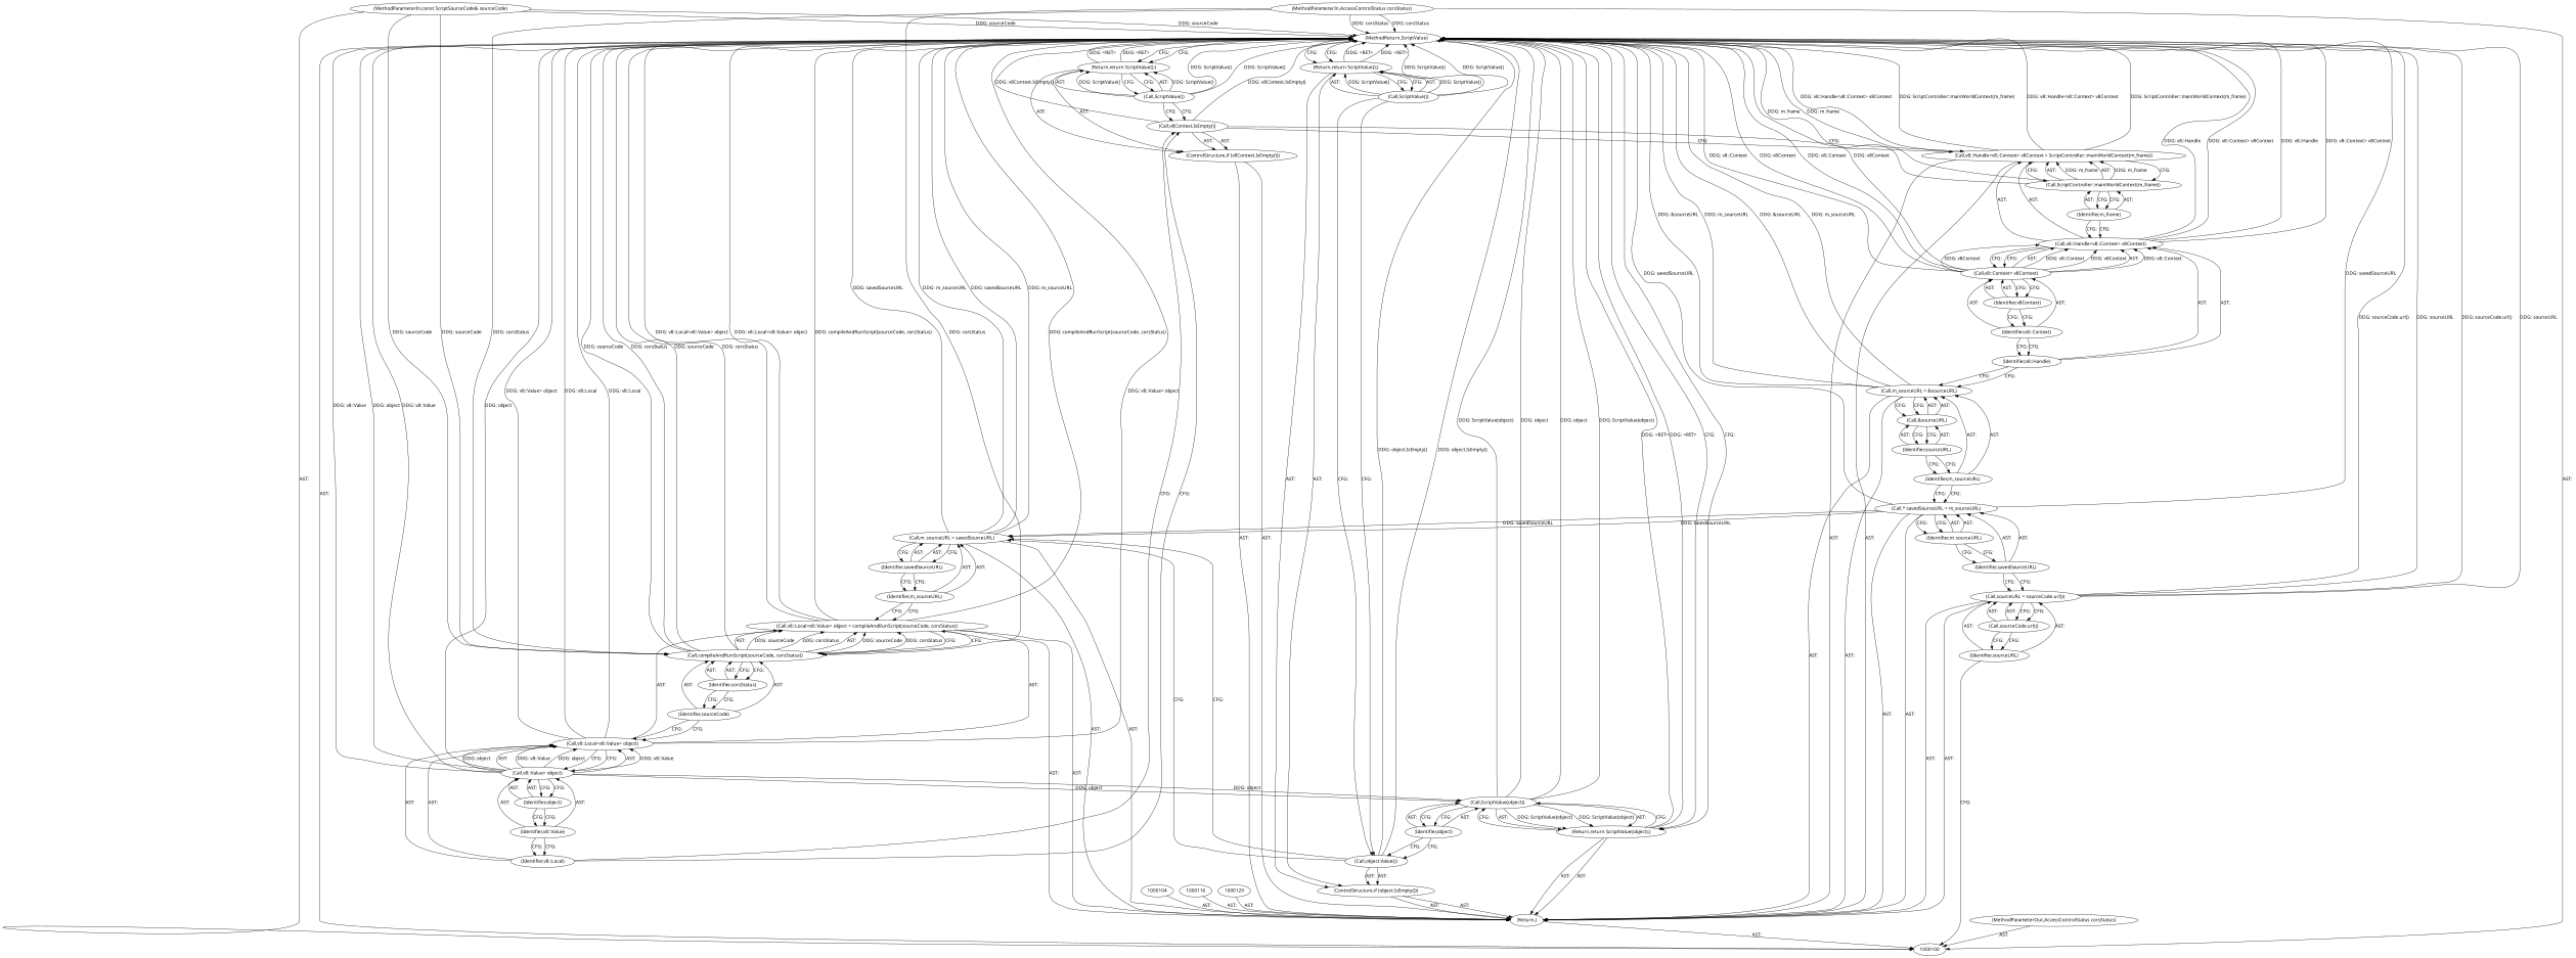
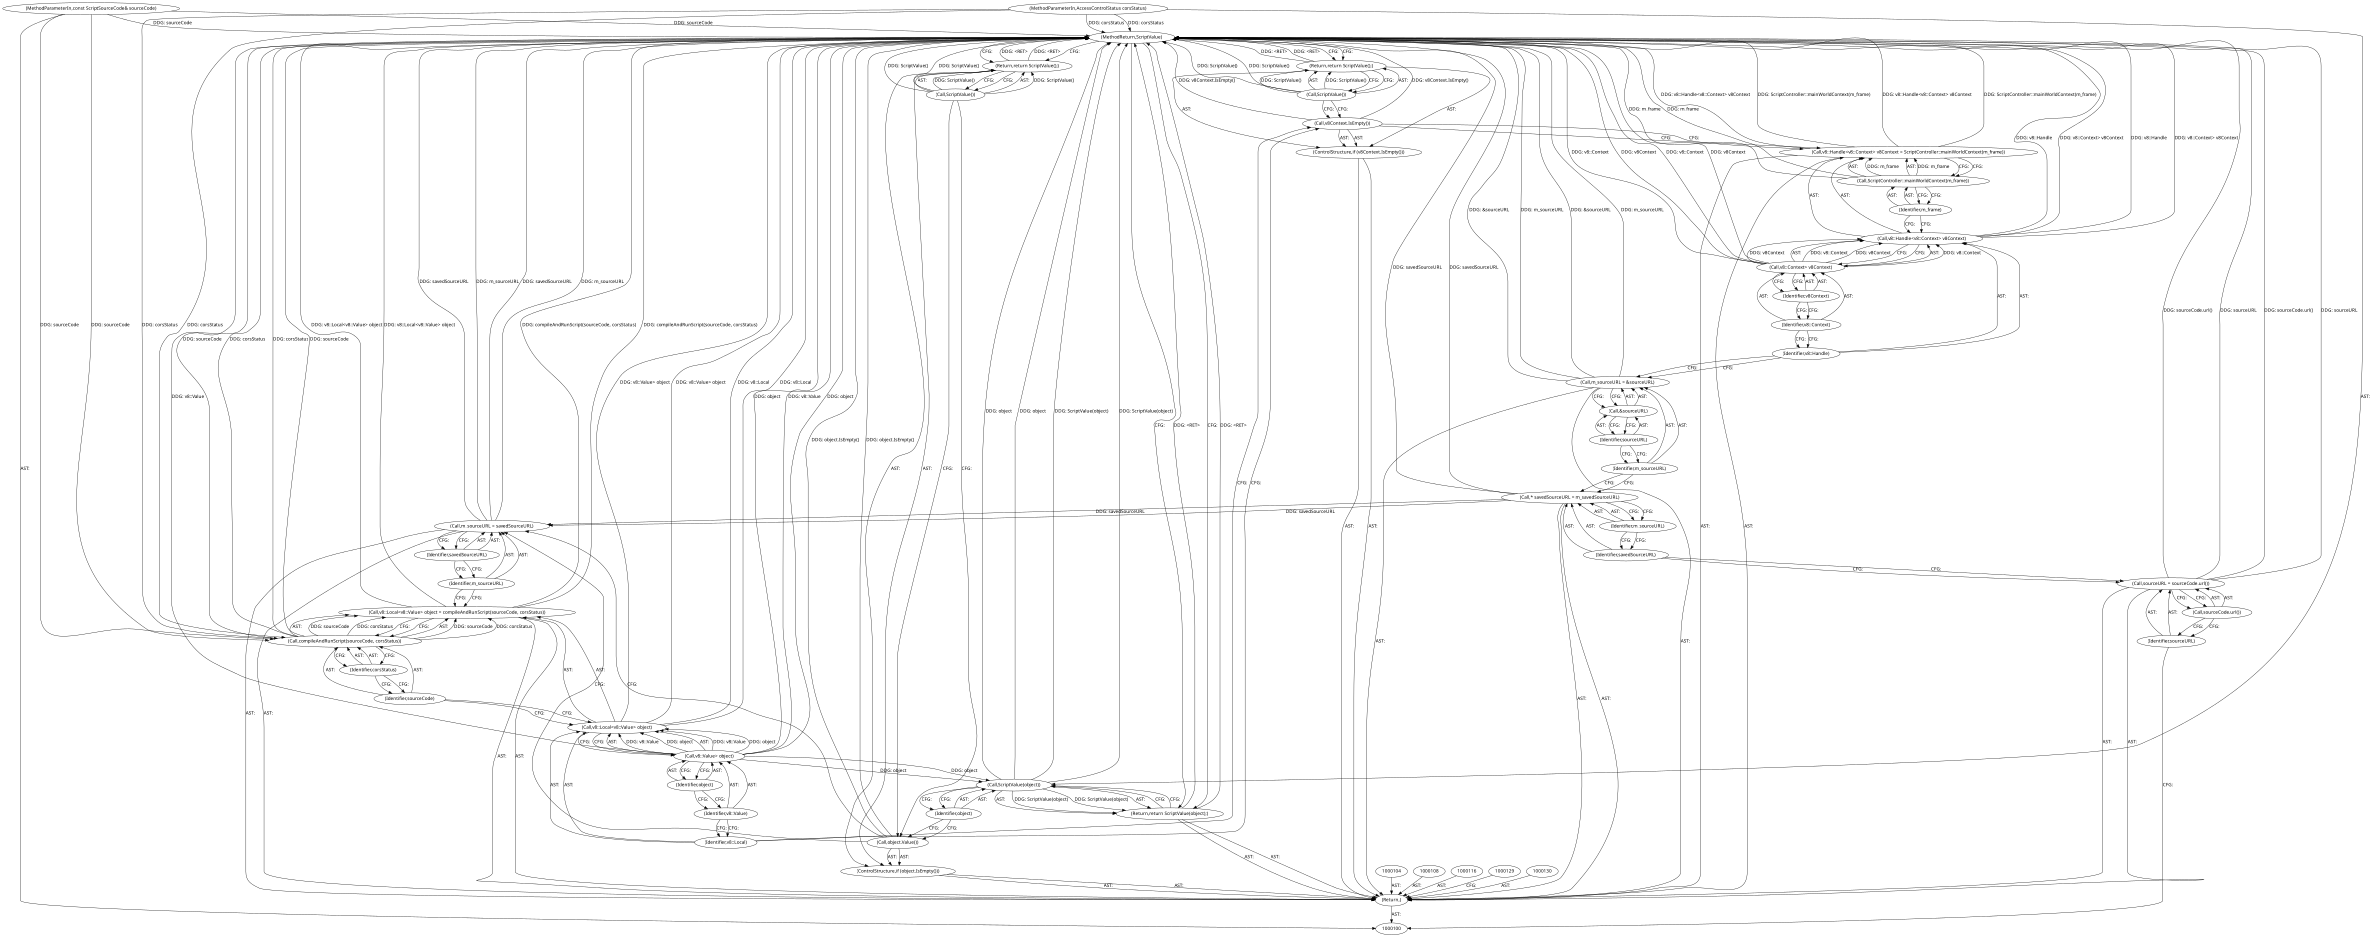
  digraph {
    fontname="Noto Sans"
    node [fontname="Noto Sans"]
    edge [fontname="Noto Sans"]
    n1 [label="(MethodReturn,ScriptValue)"]
    n2 [label="(Return,return ScriptValue();)"]
    n3 [label="(Return,return ScriptValue();)"]
    n4 [label="(Return,return ScriptValue(object);)"]
    1000100
    n6 [label="(Call,ScriptValue())"]
    n7 [label="(ControlStructure,if (v8Context.IsEmpty()))"]
    n8 [label="(ControlStructure,if (object.IsEmpty()))"]
    n9 [label="(Call,ScriptValue())"]
    n10 [label="(Call,ScriptValue(object))"]
    n11 [label="(Return,)"]
    n12 [label="(MethodParameterIn,const ScriptSourceCode& sourceCode)"]
    n13 [label="(Call,compileAndRunScript(sourceCode, corsStatus))"]
    n14 [label="(Call,v8::Local<v8::Value> object = compileAndRunScript(sourceCode, corsStatus))"]
    n15 [label="(Identifier,corsStatus)"]
    n16 [label="(MethodParameterIn,AccessControlStatus corsStatus)"]
-   n17 [label="(MethodParameterOut,AccessControlStatus corsStatus)"]
    n18 [label="(Call,v8Context.IsEmpty())"]
    n19 [label="(Call,v8::Handle<v8::Context> v8Context = ScriptController::mainWorldContext(m_frame))"]
    n20 [label="(Call,v8::Value> object)"]
    n21 [label="(Identifier,object)"]
    n22 [label="(Call,v8::Local<v8::Value> object)"]
    n23 [label="(Identifier,v8::Value)"]
    n24 [label="(Identifier,object)"]
    n25 [label="(Identifier,v8::Local)"]
    n26 [label="(Identifier,sourceCode)"]
    n27 [label="(Identifier,savedSourceURL)"]
    n28 [label="(Call,m_sourceURL = savedSourceURL)"]
    n29 [label="(Identifier,m_sourceURL)"]
    n30 [label="(Call,object.Value())"]
    n31 [label="(Call,sourceURL = sourceCode.url())"]
    n32 [label="(Call,sourceCode.url())"]
    n33 [label="(Identifier,sourceURL)"]
-   n34 [label="(Call,* savedSourceURL = m_sourceURL)"]
+   n34 [label="(Call,* savedSourceURL = m_savedSourceURL)"]
    n35 [label="(Identifier,m_sourceURL)"]
    n36 [label="(Identifier,savedSourceURL)"]
    n37 [label="(Call,&sourceURL)"]
    n38 [label="(Identifier,sourceURL)"]
    n39 [label="(Call,m_sourceURL = &sourceURL)"]
    n40 [label="(Identifier,m_sourceURL)"]
    n41 [label="(Call,v8::Context> v8Context)"]
    n42 [label="(Identifier,v8Context)"]
    n43 [label="(Call,v8::Handle<v8::Context> v8Context)"]
    n44 [label="(Identifier,v8::Context)"]
    n45 [label="(Identifier,v8::Handle)"]
    n46 [label="(Call,ScriptController::mainWorldContext(m_frame))"]
    n47 [label="(Identifier,m_frame)"]
    1000104
+   1000108
    1000116
    1000129
+   1000130
    n1 -> n2 [label="CFG: "]
    n1 -> n2 [label="CFG: "]
    n1 -> n3 [label="CFG: "]
    n1 -> n3 [label="CFG: "]
    n1 -> n4 [label="CFG: "]
    n1 -> n4 [label="CFG: "]
-   n1 -> 1000100 [label="AST: "]
    n2 -> n1 [label="DDG: <RET>"]
    n2 -> n1 [label="DDG: <RET>"]
    n2 -> n6 [label="CFG: "]
    n2 -> n6 [label="CFG: "]
    n2 -> n7 [label="AST: "]
    n2 -> n7 [label="AST: "]
    n3 -> n1 [label="DDG: <RET>"]
    n3 -> n1 [label="DDG: <RET>"]
    n3 -> n8 [label="AST: "]
    n3 -> n8 [label="AST: "]
    n3 -> n9 [label="CFG: "]
    n3 -> n9 [label="CFG: "]
    n4 -> n1 [label="DDG: <RET>"]
    n4 -> n1 [label="DDG: <RET>"]
    n4 -> n10 [label="CFG: "]
    n4 -> n10 [label="CFG: "]
    n4 -> n11 [label="AST: "]
    n4 -> n11 [label="AST: "]
    n6 -> n1 [label="DDG: ScriptValue()"]
    n6 -> n1 [label="DDG: ScriptValue()"]
    n6 -> n2 [label="AST: "]
    n6 -> n2 [label="DDG: ScriptValue()"]
    n6 -> n2 [label="AST: "]
    n6 -> n2 [label="DDG: ScriptValue()"]
    n6 -> n18 [label="CFG: "]
    n6 -> n18 [label="CFG: "]
    n7 -> n11 [label="AST: "]
    n7 -> n11 [label="AST: "]
    n8 -> n11 [label="AST: "]
    n8 -> n11 [label="AST: "]
    n9 -> n1 [label="DDG: ScriptValue()"]
    n9 -> n1 [label="DDG: ScriptValue()"]
    n9 -> n3 [label="AST: "]
    n9 -> n3 [label="DDG: ScriptValue()"]
    n9 -> n3 [label="AST: "]
    n9 -> n3 [label="DDG: ScriptValue()"]
    n9 -> n30 [label="CFG: "]
    n9 -> n30 [label="CFG: "]
    n10 -> n1 [label="DDG: object"]
    n10 -> n1 [label="DDG: ScriptValue(object)"]
    n10 -> n1 [label="DDG: object"]
    n10 -> n1 [label="DDG: ScriptValue(object)"]
    n10 -> n4 [label="AST: "]
    n10 -> n4 [label="DDG: ScriptValue(object)"]
    n10 -> n4 [label="AST: "]
    n10 -> n4 [label="DDG: ScriptValue(object)"]
    n10 -> n24 [label="CFG: "]
    n10 -> n24 [label="CFG: "]
    n11 -> 1000100 [label="AST: "]
    n12 -> n1 [label="DDG: sourceCode"]
    n12 -> n1 [label="DDG: sourceCode"]
    n12 -> 1000100 [label="AST: "]
    n12 -> n13 [label="DDG: sourceCode"]
    n12 -> n13 [label="DDG: sourceCode"]
    n13 -> n1 [label="DDG: corsStatus"]
    n13 -> n1 [label="DDG: sourceCode"]
    n13 -> n1 [label="DDG: corsStatus"]
    n13 -> n1 [label="DDG: sourceCode"]
    n13 -> n14 [label="AST: "]
    n13 -> n14 [label="DDG: sourceCode"]
    n13 -> n14 [label="DDG: corsStatus"]
    n13 -> n14 [label="AST: "]
    n13 -> n14 [label="DDG: sourceCode"]
    n13 -> n14 [label="DDG: corsStatus"]
    n13 -> n15 [label="CFG: "]
    n13 -> n15 [label="CFG: "]
    n14 -> n1 [label="DDG: v8::Local<v8::Value> object"]
    n14 -> n1 [label="DDG: compileAndRunScript(sourceCode, corsStatus)"]
    n14 -> n1 [label="DDG: v8::Local<v8::Value> object"]
    n14 -> n1 [label="DDG: compileAndRunScript(sourceCode, corsStatus)"]
    n14 -> n11 [label="AST: "]
    n14 -> n11 [label="AST: "]
    n14 -> n13 [label="CFG: "]
    n14 -> n13 [label="CFG: "]
    n15 -> n13 [label="AST: "]
    n15 -> n13 [label="AST: "]
    n15 -> n26 [label="CFG: "]
    n15 -> n26 [label="CFG: "]
    n16 -> n1 [label="DDG: corsStatus"]
    n16 -> n1 [label="DDG: corsStatus"]
-   n16 -> 1000100 [label="AST: "]
+   n16 -> n10 [label="AST: "]
    n16 -> n13 [label="DDG: corsStatus"]
    n16 -> n13 [label="DDG: corsStatus"]
-   n17 -> 1000100 [label="AST: "]
    n18 -> n1 [label="DDG: v8Context.IsEmpty()"]
    n18 -> n1 [label="DDG: v8Context.IsEmpty()"]
    n18 -> n7 [label="AST: "]
    n18 -> n7 [label="AST: "]
    n18 -> n19 [label="CFG: "]
    n18 -> n19 [label="CFG: "]
    n19 -> n1 [label="DDG: v8::Handle<v8::Context> v8Context"]
    n19 -> n1 [label="DDG: ScriptController::mainWorldContext(m_frame)"]
    n19 -> n1 [label="DDG: v8::Handle<v8::Context> v8Context"]
    n19 -> n1 [label="DDG: ScriptController::mainWorldContext(m_frame)"]
    n19 -> n11 [label="AST: "]
    n19 -> n11 [label="AST: "]
    n19 -> n46 [label="CFG: "]
    n19 -> n46 [label="CFG: "]
    n20 -> n1 [label="DDG: v8::Value"]
    n20 -> n1 [label="DDG: object"]
    n20 -> n1 [label="DDG: v8::Value"]
    n20 -> n1 [label="DDG: object"]
    n20 -> n10 [label="DDG: object"]
    n20 -> n10 [label="DDG: object"]
    n20 -> n21 [label="CFG: "]
    n20 -> n21 [label="CFG: "]
    n20 -> n22 [label="AST: "]
    n20 -> n22 [label="DDG: v8::Value"]
    n20 -> n22 [label="DDG: object"]
    n20 -> n22 [label="AST: "]
    n20 -> n22 [label="DDG: v8::Value"]
    n20 -> n22 [label="DDG: object"]
    n21 -> n20 [label="AST: "]
    n21 -> n20 [label="AST: "]
    n21 -> n23 [label="CFG: "]
    n21 -> n23 [label="CFG: "]
    n22 -> n1 [label="DDG: v8::Value> object"]
    n22 -> n1 [label="DDG: v8::Local"]
    n22 -> n1 [label="DDG: v8::Value> object"]
    n22 -> n1 [label="DDG: v8::Local"]
    n22 -> n14 [label="AST: "]
    n22 -> n14 [label="AST: "]
    n22 -> n20 [label="CFG: "]
    n22 -> n20 [label="CFG: "]
    n23 -> n20 [label="AST: "]
    n23 -> n20 [label="AST: "]
    n23 -> n25 [label="CFG: "]
    n23 -> n25 [label="CFG: "]
    n24 -> n10 [label="AST: "]
    n24 -> n10 [label="AST: "]
    n24 -> n30 [label="CFG: "]
    n24 -> n30 [label="CFG: "]
    n25 -> n18 [label="CFG: "]
    n25 -> n18 [label="CFG: "]
    n25 -> n22 [label="AST: "]
    n25 -> n22 [label="AST: "]
    n26 -> n13 [label="AST: "]
    n26 -> n13 [label="AST: "]
    n26 -> n22 [label="CFG: "]
    n26 -> n22 [label="CFG: "]
    n27 -> n28 [label="AST: "]
    n27 -> n28 [label="AST: "]
    n27 -> n29 [label="CFG: "]
    n27 -> n29 [label="CFG: "]
    n28 -> n1 [label="DDG: savedSourceURL"]
    n28 -> n1 [label="DDG: m_sourceURL"]
    n28 -> n1 [label="DDG: savedSourceURL"]
    n28 -> n1 [label="DDG: m_sourceURL"]
    n28 -> n11 [label="AST: "]
    n28 -> n11 [label="AST: "]
    n28 -> n27 [label="CFG: "]
    n28 -> n27 [label="CFG: "]
    n29 -> n14 [label="CFG: "]
    n29 -> n14 [label="CFG: "]
    n29 -> n28 [label="AST: "]
    n29 -> n28 [label="AST: "]
    n30 -> n1 [label="DDG: object.IsEmpty()"]
    n30 -> n1 [label="DDG: object.IsEmpty()"]
    n30 -> n8 [label="AST: "]
    n30 -> n8 [label="AST: "]
    n30 -> n28 [label="CFG: "]
    n30 -> n28 [label="CFG: "]
    n31 -> n1 [label="DDG: sourceCode.url()"]
    n31 -> n1 [label="DDG: sourceURL"]
    n31 -> n1 [label="DDG: sourceCode.url()"]
    n31 -> n1 [label="DDG: sourceURL"]
    n31 -> n11 [label="AST: "]
    n31 -> n11 [label="AST: "]
    n31 -> n32 [label="CFG: "]
    n31 -> n32 [label="CFG: "]
    n32 -> n31 [label="AST: "]
    n32 -> n31 [label="AST: "]
    n32 -> n33 [label="CFG: "]
    n32 -> n33 [label="CFG: "]
    n33 -> 1000100 [label="CFG: "]
    n33 -> n31 [label="AST: "]
    n33 -> n31 [label="AST: "]
    n34 -> n1 [label="DDG: savedSourceURL"]
    n34 -> n1 [label="DDG: savedSourceURL"]
    n34 -> n11 [label="AST: "]
    n34 -> n11 [label="AST: "]
    n34 -> n28 [label="DDG: savedSourceURL"]
    n34 -> n28 [label="DDG: savedSourceURL"]
    n34 -> n35 [label="CFG: "]
    n34 -> n35 [label="CFG: "]
    n35 -> n34 [label="AST: "]
    n35 -> n34 [label="AST: "]
    n35 -> n36 [label="CFG: "]
    n35 -> n36 [label="CFG: "]
    n36 -> n31 [label="CFG: "]
    n36 -> n31 [label="CFG: "]
    n36 -> n34 [label="AST: "]
    n36 -> n34 [label="AST: "]
    n37 -> n38 [label="CFG: "]
    n37 -> n38 [label="CFG: "]
    n37 -> n39 [label="AST: "]
    n37 -> n39 [label="AST: "]
    n38 -> n37 [label="AST: "]
    n38 -> n37 [label="AST: "]
    n38 -> n40 [label="CFG: "]
    n38 -> n40 [label="CFG: "]
    n39 -> n1 [label="DDG: &sourceURL"]
    n39 -> n1 [label="DDG: m_sourceURL"]
    n39 -> n1 [label="DDG: &sourceURL"]
    n39 -> n1 [label="DDG: m_sourceURL"]
    n39 -> n11 [label="AST: "]
    n39 -> n11 [label="AST: "]
    n39 -> n37 [label="CFG: "]
    n39 -> n37 [label="CFG: "]
    n40 -> n34 [label="CFG: "]
    n40 -> n34 [label="CFG: "]
    n40 -> n39 [label="AST: "]
    n40 -> n39 [label="AST: "]
    n41 -> n1 [label="DDG: v8::Context"]
    n41 -> n1 [label="DDG: v8Context"]
    n41 -> n1 [label="DDG: v8::Context"]
    n41 -> n1 [label="DDG: v8Context"]
    n41 -> n42 [label="CFG: "]
    n41 -> n42 [label="CFG: "]
    n41 -> n43 [label="AST: "]
    n41 -> n43 [label="DDG: v8::Context"]
    n41 -> n43 [label="DDG: v8Context"]
    n41 -> n43 [label="AST: "]
    n41 -> n43 [label="DDG: v8::Context"]
    n41 -> n43 [label="DDG: v8Context"]
    n42 -> n41 [label="AST: "]
    n42 -> n41 [label="AST: "]
    n42 -> n44 [label="CFG: "]
    n42 -> n44 [label="CFG: "]
    n43 -> n1 [label="DDG: v8::Handle"]
    n43 -> n1 [label="DDG: v8::Context> v8Context"]
    n43 -> n1 [label="DDG: v8::Handle"]
    n43 -> n1 [label="DDG: v8::Context> v8Context"]
    n43 -> n19 [label="AST: "]
    n43 -> n19 [label="AST: "]
    n43 -> n41 [label="CFG: "]
    n43 -> n41 [label="CFG: "]
    n44 -> n41 [label="AST: "]
    n44 -> n41 [label="AST: "]
    n44 -> n45 [label="CFG: "]
    n44 -> n45 [label="CFG: "]
    n45 -> n39 [label="CFG: "]
    n45 -> n39 [label="CFG: "]
    n45 -> n43 [label="AST: "]
    n45 -> n43 [label="AST: "]
    n46 -> n1 [label="DDG: m_frame"]
    n46 -> n1 [label="DDG: m_frame"]
    n46 -> n19 [label="AST: "]
    n46 -> n19 [label="DDG: m_frame"]
    n46 -> n19 [label="AST: "]
    n46 -> n19 [label="DDG: m_frame"]
    n46 -> n47 [label="CFG: "]
    n46 -> n47 [label="CFG: "]
    n47 -> n43 [label="CFG: "]
    n47 -> n43 [label="CFG: "]
    n47 -> n46 [label="AST: "]
    n47 -> n46 [label="AST: "]
    1000104 -> n11 [label="AST: "]
+   1000108 -> n11 [label="AST: "]
    1000116 -> n11 [label="AST: "]
-   1000129 -> n11 [label="AST: "]
+   1000129 -> n11 [label="CFG: "]
+   1000130 -> n11 [label="AST: "]
  }
